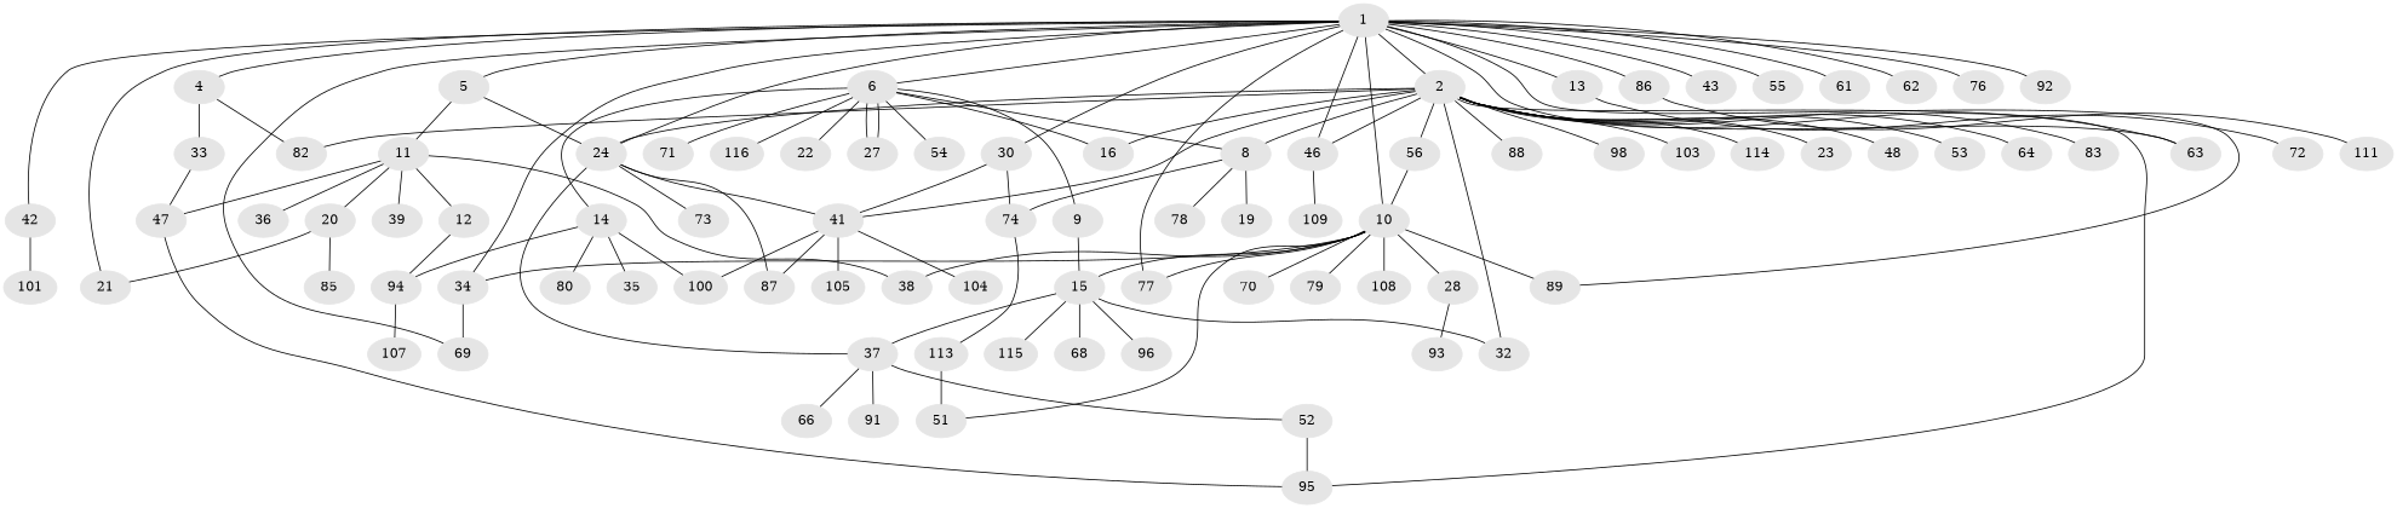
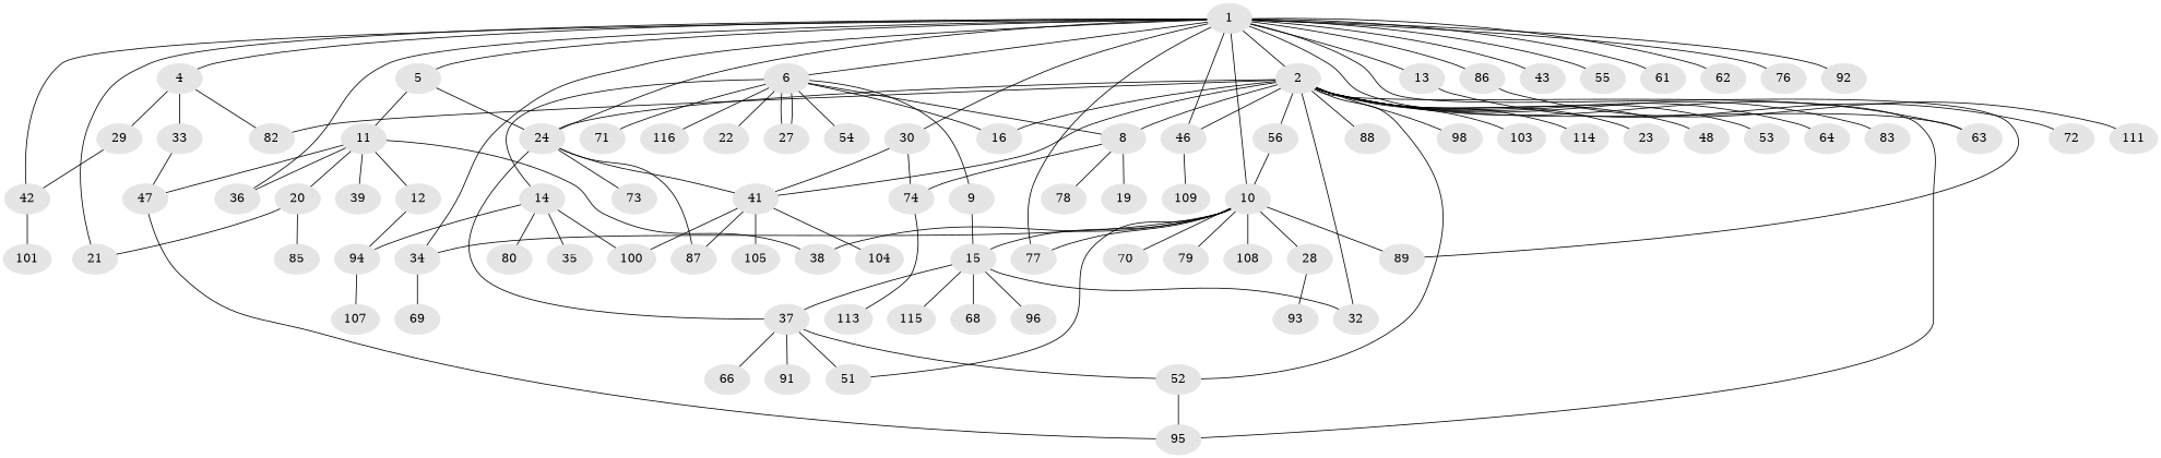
  graph {
    node [color=gray90 style=filled]
    1 [super="+3"]
    2 [super="+7"]
    4 [super="+106"]
    5 [super="+59"]
    6 [super="+40"]
    10 [super="+31"]
    13
    21
    24 [super="+50"]
    n10 [label=86 super="+45"]
    30 [super="+67"]
    34 [super="+97"]
    42 [super="+110"]
    43
    46 [super="+112"]
    55
    61
    62
    63
    69
    76 [super="+86"]
    77
    89
    92
    8 [super="+18"]
    16 [super="+75"]
    23
    32
    41 [super="+99"]
    48
    52 [super="+58"]
    53
    56
    64
    82
    83
    88
    95
    98
    103
    114
+   29
    33
    11 [super="+65"]
    9 [super="+81"]
    14 [super="+44"]
    22
    27
    54
    71
    116
    15 [super="+17"]
    28 [super="+60"]
    38
    51
    70
    79
    108
    72
    37 [super="+49"]
    73
    87
    111
    74 [super="+90"]
    101 [super="+102"]
    109
    19
    78
    100
    104
    105
    47 [super="+84"]
    12 [super="+57"]
    20 [super="+25"]
    36
    39
    94
    35
    80
    113
    68
    96
    115
    93
    85
    107
    66
    91
    1 -- 2 [weight=2]
    1 -- 4
    1 -- 5
    1 -- 6
    1 -- 10
    1 -- 13
    1 -- 21
    1 -- 24
    1 -- n10
    1 -- 30
    1 -- 34
    1 -- 42
    1 -- 43
    1 -- 46
    1 -- 55
    1 -- 61
    1 -- 62
    1 -- 63
-   1 -- 69
+   1 -- 36
    1 -- 76
    1 -- 77
    1 -- 89
    1 -- 92
    2 -- 24
    2 -- 46 [weight=2]
    2 -- 63
    2 -- 8
    2 -- 16
    2 -- 23
    2 -- 32
    2 -- 41
    2 -- 48
+   2 -- 52
    2 -- 53
    2 -- 56
    2 -- 64
    2 -- 82
    2 -- 83
    2 -- 88
    2 -- 95
    2 -- 98
    2 -- 103
    2 -- 114
    4 -- 82
+   4 -- 29
    4 -- 33
    5 -- 24
    5 -- 11
    6 -- 8
    6 -- 16
    6 -- 9
    6 -- 14
    6 -- 22
    6 -- 27
    6 -- 27
    6 -- 54
    6 -- 71
    6 -- 116
    10 -- 34
    10 -- 77
    10 -- 89
    10 -- 15
    10 -- 28
    10 -- 38
    10 -- 51
    10 -- 70
    10 -- 79
    10 -- 108
    13 -- 72
    24 -- 41
    24 -- 37
    24 -- 73
    24 -- 87
    n10 -- 111
    30 -- 41
    30 -- 74
    34 -- 69
    42 -- 101
    46 -- 109
    8 -- 74
    8 -- 19
    8 -- 78
    41 -- 87
    41 -- 100
    41 -- 104
    41 -- 105
    52 -- 95
    56 -- 10
+   29 -- 42
    33 -- 47
    11 -- 38
    11 -- 47
    11 -- 12
    11 -- 20
    11 -- 36
    11 -- 39
    9 -- 15
    14 -- 100
    14 -- 94
    14 -- 35
    14 -- 80
    15 -- 32
    15 -- 37
    15 -- 68
    15 -- 96
    15 -- 115
    28 -- 93
    37 -- 52
-   113 -- 51
+   37 -- 51
    37 -- 66
    37 -- 91
    74 -- 113
    47 -- 95
    12 -- 94
    20 -- 21
    20 -- 85
    94 -- 107
  }
